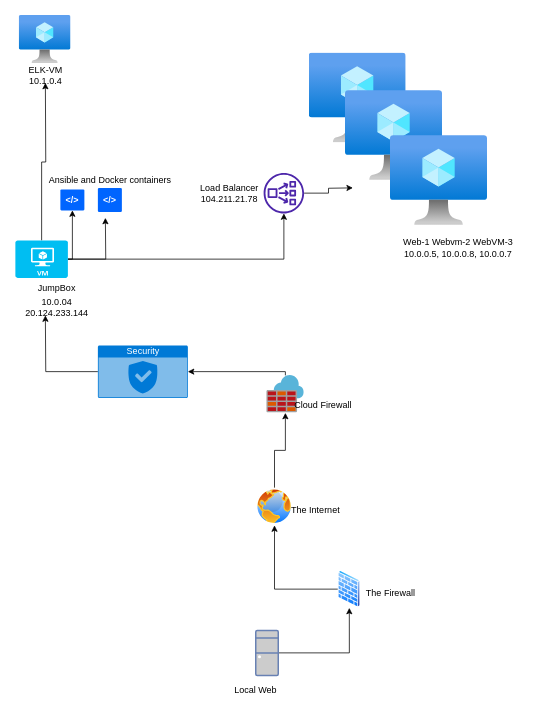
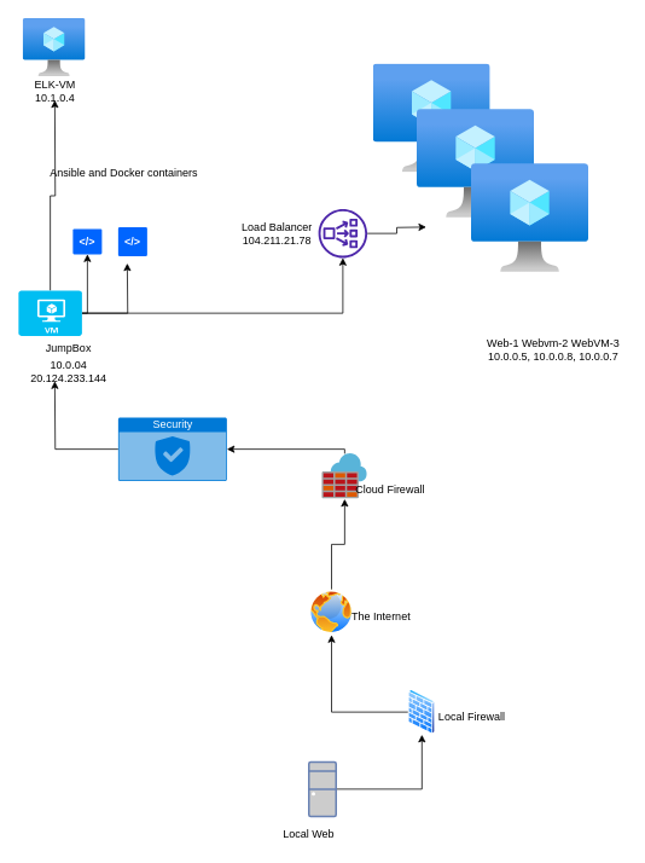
  <mxCell id="0" />
  <mxCell id="1" parent="0" />
  <mxCell id="2" value="" style="edgeStyle=orthogonalEdgeStyle;rounded=0;orthogonalLoop=1;jettySize=auto;html=1;" parent="1" source="3" target="5" edge="1"><mxGeometry relative="1" as="geometry" /></mxCell>
  <mxCell id="3" value="" style="fontColor=#0066CC;verticalAlign=top;verticalLabelPosition=bottom;labelPosition=center;align=center;html=1;outlineConnect=0;fillColor=#CCCCCC;strokeColor=#6881B3;gradientColor=none;gradientDirection=north;strokeWidth=2;shape=mxgraph.networks.desktop_pc;" parent="1" vertex="1"><mxGeometry x="340.5" y="840" width="30" height="60" as="geometry" /></mxCell>
  <mxCell id="4" value="" style="edgeStyle=orthogonalEdgeStyle;rounded=0;orthogonalLoop=1;jettySize=auto;html=1;" parent="1" source="5" target="7" edge="1"><mxGeometry relative="1" as="geometry" /></mxCell>
  <mxCell id="5" value="" style="aspect=fixed;perimeter=ellipsePerimeter;html=1;align=center;shadow=0;dashed=0;spacingTop=3;image;image=img/lib/active_directory/firewall.svg;" parent="1" vertex="1"><mxGeometry x="450" y="760" width="30.5" height="50" as="geometry" /></mxCell>
  <mxCell id="6" value="" style="edgeStyle=orthogonalEdgeStyle;rounded=0;orthogonalLoop=1;jettySize=auto;html=1;" parent="1" source="7" target="9" edge="1"><mxGeometry relative="1" as="geometry" /></mxCell>
  <mxCell id="7" value="" style="aspect=fixed;perimeter=ellipsePerimeter;html=1;align=center;shadow=0;dashed=0;spacingTop=3;image;image=img/lib/active_directory/internet_globe.svg;" parent="1" vertex="1"><mxGeometry x="340.5" y="650" width="50" height="50" as="geometry" /></mxCell>
  <mxCell id="8" value="" style="edgeStyle=orthogonalEdgeStyle;rounded=0;orthogonalLoop=1;jettySize=auto;html=1;" parent="1" source="9" target="11" edge="1"><mxGeometry relative="1" as="geometry"><Array as="points"><mxPoint x="380" y="495" /></Array></mxGeometry></mxCell>
  <mxCell id="9" value="" style="sketch=0;aspect=fixed;html=1;points=[];align=center;image;fontSize=12;image=img/lib/mscae/Azure_Firewall.svg;" parent="1" vertex="1"><mxGeometry x="355" y="500" width="50" height="50" as="geometry" /></mxCell>
  <mxCell id="10" value="" style="edgeStyle=orthogonalEdgeStyle;rounded=0;orthogonalLoop=1;jettySize=auto;html=1;" parent="1" source="11" edge="1"><mxGeometry relative="1" as="geometry"><mxPoint x="60" y="420" as="targetPoint" /></mxGeometry></mxCell>
  <mxCell id="11" value="Security" style="html=1;strokeColor=none;fillColor=#0079D6;labelPosition=center;verticalLabelPosition=middle;verticalAlign=top;align=center;fontSize=12;outlineConnect=0;spacingTop=-6;fontColor=#FFFFFF;sketch=0;shape=mxgraph.sitemap.security;" parent="1" vertex="1"><mxGeometry x="130" y="460" width="120" height="70" as="geometry" /></mxCell>
  <mxCell id="12" value="Local Web" style="text;html=1;align=center;verticalAlign=middle;resizable=0;points=[];autosize=1;strokeColor=none;fillColor=none;" parent="1" vertex="1"><mxGeometry x="295" y="910" width="90" height="20" as="geometry" /></mxCell>
- <mxCell id="13" value="The Firewall" style="text;html=1;align=center;verticalAlign=middle;resizable=0;points=[];autosize=1;strokeColor=none;fillColor=none;" parent="1" vertex="1"><mxGeometry x="475" y="780" width="90" height="20" as="geometry" /></mxCell>
+ <mxCell id="13" value="Local Firewall" style="text;html=1;align=center;verticalAlign=middle;resizable=0;points=[];autosize=1;strokeColor=none;fillColor=none;" parent="1" vertex="1"><mxGeometry x="475" y="780" width="90" height="20" as="geometry" /></mxCell>
  <mxCell id="14" value="The Internet" style="text;html=1;align=center;verticalAlign=middle;resizable=0;points=[];autosize=1;strokeColor=none;fillColor=none;" parent="1" vertex="1"><mxGeometry x="380" y="670" width="80" height="20" as="geometry" /></mxCell>
  <mxCell id="15" value="Cloud Firewall" style="text;html=1;align=center;verticalAlign=middle;resizable=0;points=[];autosize=1;strokeColor=none;fillColor=none;" parent="1" vertex="1"><mxGeometry x="385" y="530" width="90" height="20" as="geometry" /></mxCell>
  <mxCell id="16" value="" style="edgeStyle=orthogonalEdgeStyle;rounded=0;orthogonalLoop=1;jettySize=auto;html=1;fontSize=8;" parent="1" source="20" target="23" edge="1"><mxGeometry relative="1" as="geometry" /></mxCell>
  <mxCell id="17" value="" style="edgeStyle=orthogonalEdgeStyle;rounded=0;orthogonalLoop=1;jettySize=auto;html=1;fontSize=12;" parent="1" source="20" edge="1"><mxGeometry relative="1" as="geometry"><mxPoint x="60" y="110" as="targetPoint" /></mxGeometry></mxCell>
  <mxCell id="18" value="" style="edgeStyle=orthogonalEdgeStyle;rounded=0;orthogonalLoop=1;jettySize=auto;html=1;fontSize=12;entryX=0.5;entryY=1;entryDx=0;entryDy=0;" parent="1" source="20" target="31" edge="1"><mxGeometry relative="1" as="geometry"><mxPoint x="-60" y="345" as="targetPoint" /><Array as="points"><mxPoint x="96" y="345" /></Array></mxGeometry></mxCell>
  <mxCell id="19" value="" style="edgeStyle=orthogonalEdgeStyle;rounded=0;orthogonalLoop=1;jettySize=auto;html=1;fontSize=12;" parent="1" source="20" edge="1"><mxGeometry relative="1" as="geometry"><mxPoint x="140" y="290" as="targetPoint" /></mxGeometry></mxCell>
  <mxCell id="20" value="" style="verticalLabelPosition=bottom;html=1;verticalAlign=top;align=center;strokeColor=none;fillColor=#00BEF2;shape=mxgraph.azure.virtual_machine;" parent="1" vertex="1"><mxGeometry x="20" y="320" width="70" height="50" as="geometry" /></mxCell>
  <mxCell id="21" value="JumpBox&lt;br&gt;10.0.04&lt;font size=&quot;3&quot;&gt;&lt;br&gt;&lt;/font&gt;20.124.233.144" style="text;html=1;align=center;verticalAlign=middle;resizable=0;points=[];autosize=1;strokeColor=none;fillColor=none;" parent="1" vertex="1"><mxGeometry x="25" y="375" width="100" height="50" as="geometry" /></mxCell>
  <mxCell id="22" value="" style="edgeStyle=orthogonalEdgeStyle;rounded=0;orthogonalLoop=1;jettySize=auto;html=1;fontSize=12;" parent="1" source="23" edge="1"><mxGeometry relative="1" as="geometry"><mxPoint x="470" y="250" as="targetPoint" /></mxGeometry></mxCell>
  <mxCell id="23" value="" style="sketch=0;outlineConnect=0;fontColor=#232F3E;gradientColor=none;fillColor=#4D27AA;strokeColor=none;dashed=0;verticalLabelPosition=bottom;verticalAlign=top;align=center;html=1;fontSize=12;fontStyle=0;aspect=fixed;pointerEvents=1;shape=mxgraph.aws4.network_load_balancer;" parent="1" vertex="1"><mxGeometry x="351" y="230" width="54" height="54" as="geometry" /></mxCell>
  <mxCell id="24" value="&lt;span style=&quot;font-size: 12px&quot;&gt;Load Balancer&lt;br&gt;104.211.21.78&lt;br&gt;&lt;/span&gt;" style="text;html=1;align=center;verticalAlign=middle;resizable=0;points=[];autosize=1;strokeColor=none;fillColor=none;fontSize=8;" parent="1" vertex="1"><mxGeometry x="260" y="242" width="90" height="30" as="geometry" /></mxCell>
  <mxCell id="25" value="" style="aspect=fixed;html=1;points=[];align=center;image;fontSize=12;image=img/lib/azure2/compute/Virtual_Machine.svg;" parent="1" vertex="1"><mxGeometry x="411.5" y="70" width="129.38" height="120" as="geometry" /></mxCell>
  <mxCell id="26" value="" style="aspect=fixed;html=1;points=[];align=center;image;fontSize=12;image=img/lib/azure2/compute/Virtual_Machine.svg;" parent="1" vertex="1"><mxGeometry x="460" y="120" width="129.38" height="120" as="geometry" /></mxCell>
  <mxCell id="27" value="" style="aspect=fixed;html=1;points=[];align=center;image;fontSize=12;image=img/lib/azure2/compute/Virtual_Machine.svg;" parent="1" vertex="1"><mxGeometry x="520" y="180" width="129.38" height="120" as="geometry" /></mxCell>
- <mxCell id="28" value="Web-1 Webvm-2 WebVM-3&lt;br&gt;10.0.0.5, 10.0.0.8, 10.0.0.7" style="text;html=1;align=center;verticalAlign=middle;resizable=0;points=[];autosize=1;strokeColor=none;fillColor=none;fontSize=12;" parent="1" vertex="1"><mxGeometry x="530" y="315" width="160" height="30" as="geometry" /></mxCell>
+ <mxCell id="28" value="Web-1 Webvm-2 WebVM-3&lt;br&gt;10.0.0.5, 10.0.0.8, 10.0.0.7" style="text;html=1;align=center;verticalAlign=middle;resizable=0;points=[];autosize=1;strokeColor=none;fillColor=none;fontSize=12;" parent="1" vertex="1"><mxGeometry x="530" y="370" width="160" height="30" as="geometry" /></mxCell>
  <mxCell id="29" value="" style="aspect=fixed;html=1;points=[];align=center;image;fontSize=12;image=img/lib/azure2/compute/Virtual_Machine.svg;" parent="1" vertex="1"><mxGeometry x="25" y="20" width="69" height="64" as="geometry" /></mxCell>
  <mxCell id="30" value="ELK-VM&lt;br&gt;10.1.0.4" style="text;html=1;align=center;verticalAlign=middle;resizable=0;points=[];autosize=1;strokeColor=none;fillColor=none;fontSize=12;" parent="1" vertex="1"><mxGeometry x="30" y="85" width="60" height="30" as="geometry" /></mxCell>
  <mxCell id="31" value="&amp;lt;/&amp;gt;" style="rounded=1;arcSize=5;fillColor=#0065FF;strokeColor=none;fontColor=#ffffff;align=center;verticalAlign=middle;whiteSpace=wrap;fontSize=12;fontStyle=1;html=1;sketch=0;" parent="1" vertex="1"><mxGeometry x="80" y="252" width="32" height="28" as="geometry" /></mxCell>
  <mxCell id="32" value="&amp;lt;/&amp;gt;" style="rounded=1;arcSize=5;fillColor=#0065FF;strokeColor=none;fontColor=#ffffff;align=center;verticalAlign=middle;whiteSpace=wrap;fontSize=12;fontStyle=1;html=1;sketch=0;" parent="1" vertex="1"><mxGeometry x="130" y="250" width="32" height="32" as="geometry" /></mxCell>
- <mxCell id="33" value="Ansible and Docker containers" style="text;html=1;align=center;verticalAlign=middle;resizable=0;points=[];autosize=1;strokeColor=none;fillColor=none;fontSize=12;" parent="1" vertex="1"><mxGeometry x="56" y="230" width="180" height="20" as="geometry" /></mxCell>
+ <mxCell id="33" value="Ansible and Docker containers" style="text;html=1;align=center;verticalAlign=middle;resizable=0;points=[];autosize=1;strokeColor=none;fillColor=none;fontSize=12;" parent="1" vertex="1"><mxGeometry x="46" y="180" width="180" height="20" as="geometry" /></mxCell>
